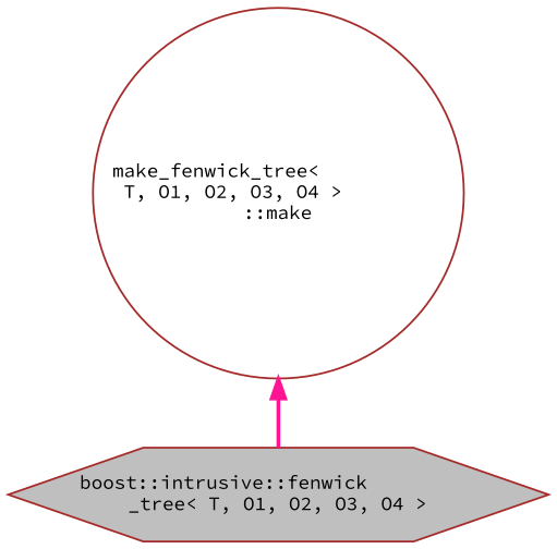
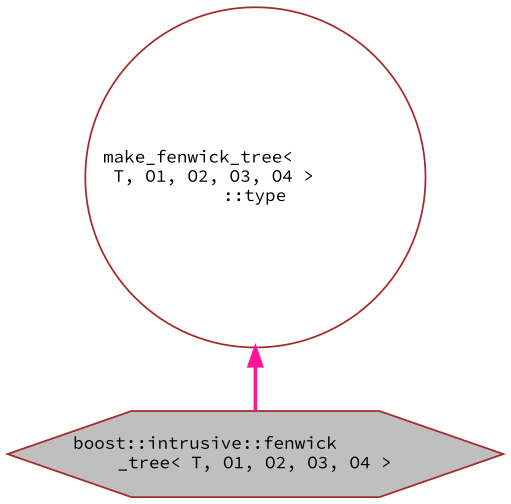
  digraph {
    fontname="Source Code Pro"
    node [color=brown fontname="Source Code Pro" fontsize=10 style=filled]
    n1 [fillcolor=grey75 fontcolor=black height=0.2 label="boost::intrusive::fenwick\l_tree\< T, O1, O2, O3, O4 \>" shape=hexagon width=0.4]
-   n2 [fillcolor=white height=0.2 label="make_fenwick_tree\<\l T, O1, O2, O3, O4 \>\l::make" shape=circle width=0.4]
+   n2 [fillcolor=white height=0.2 label="make_fenwick_tree\<\l T, O1, O2, O3, O4 \>\l::type" shape=circle width=0.4]
    n2 -> n1 [color=deeppink dir=back fontname="Source Code Pro" fontsize=10 labelfontname=Helvetica labelfontsize=10 style=bold]
  }
